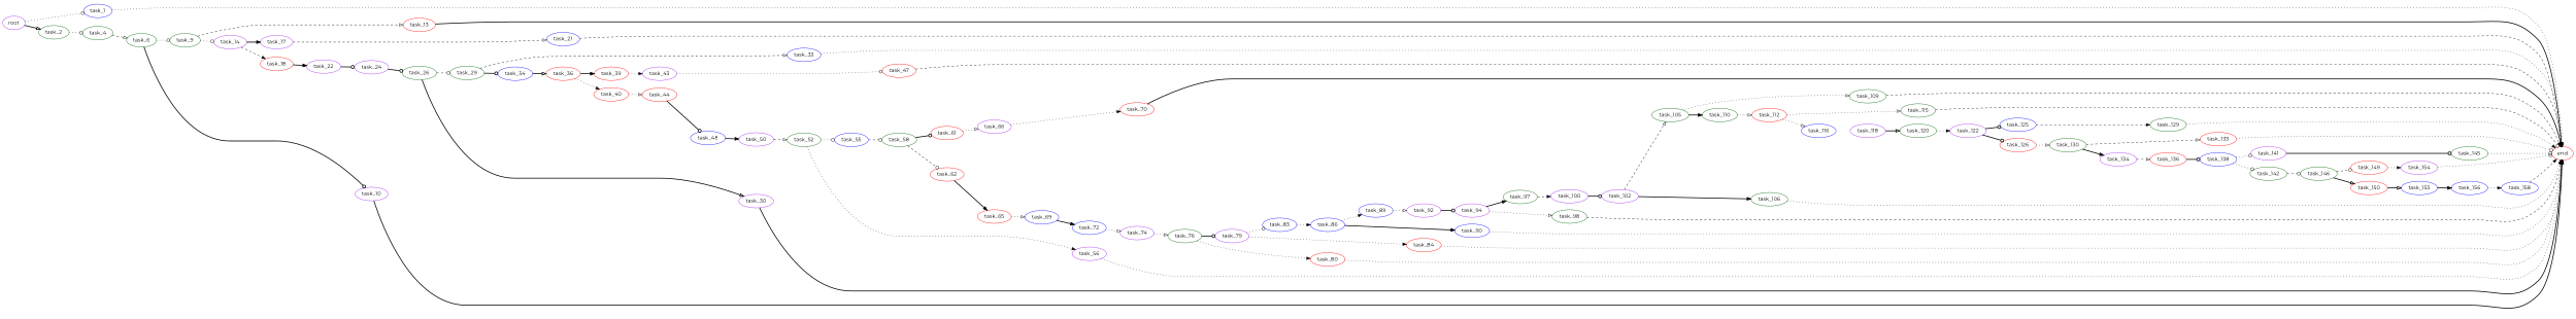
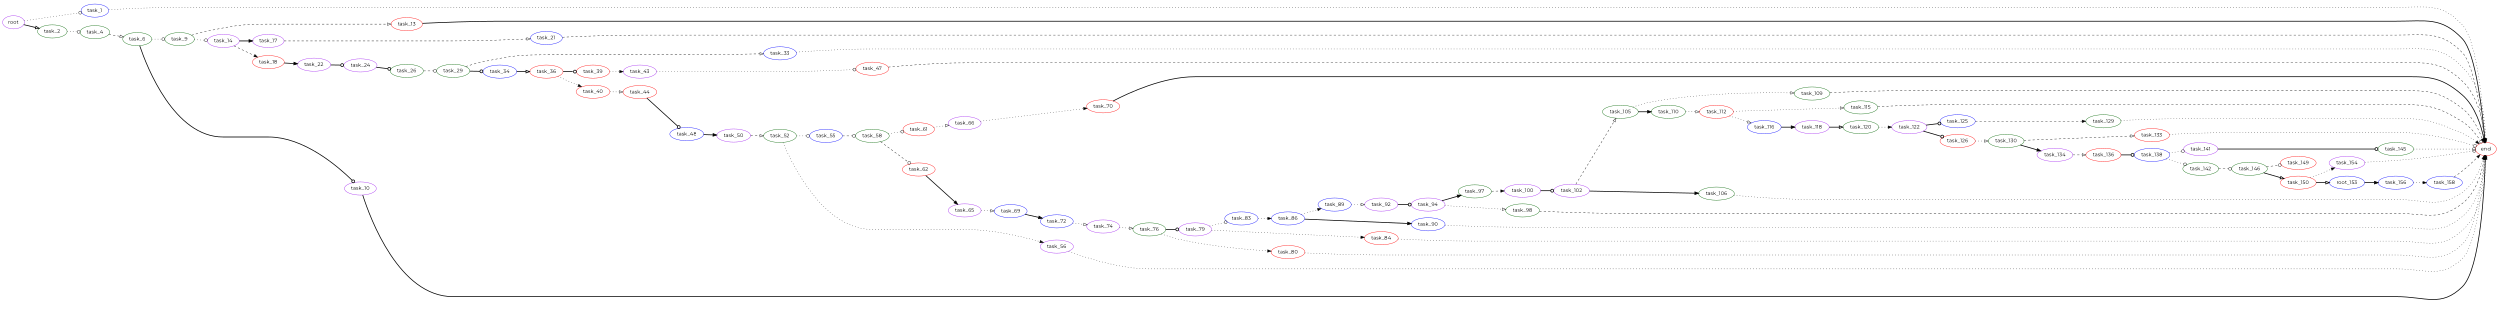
  digraph {
    fontname=Montserrat
    rankdir=LR
    node [color=purple fontname=Montserrat]
    edge [arrowhead=normal fontname=Montserrat style=dotted]
    task_1 [color=blue]
    root
    task_2 [color=darkgreen]
    end [color=red]
    task_4 [color=darkgreen]
    task_6 [color=darkgreen]
    task_9 [color=darkgreen]
    task_10
    task_13 [color=red]
    task_14
    task_17
    task_18 [color=red]
    task_21 [color=blue]
    task_22
    task_24
    task_26 [color=darkgreen]
    task_29 [color=darkgreen]
-   task_30
    task_33 [color=blue]
    task_34 [color=blue]
    task_36 [color=red]
    task_39 [color=red]
    task_40 [color=red]
    task_43
    task_44 [color=red]
    task_47 [color=red]
    task_48 [color=blue]
    task_50
    task_52 [color=darkgreen]
    task_55 [color=blue]
    task_56
    task_58 [color=darkgreen]
    task_61 [color=red]
    task_62 [color=red]
    task_66
-   task_65 [color=red]
+   task_65
    task_70 [color=red]
    task_69 [color=blue]
    task_72 [color=blue]
    task_74
    task_76 [color=darkgreen]
    task_79
    task_80 [color=red]
    task_83 [color=blue]
    task_84 [color=red]
    task_86 [color=blue]
    task_89 [color=blue]
    task_90 [color=blue]
    task_92
    task_94
    task_97 [color=darkgreen]
    task_98 [color=darkgreen]
    task_100
    task_102
    task_105 [color=darkgreen]
    task_106 [color=darkgreen]
    task_109 [color=darkgreen]
    task_110 [color=darkgreen]
    task_112 [color=red]
    task_115 [color=darkgreen]
    task_116 [color=blue]
    task_118
    task_120 [color=darkgreen]
    task_122
    task_125 [color=blue]
    task_126 [color=red]
    task_129 [color=darkgreen]
    task_130 [color=darkgreen]
    task_133 [color=red]
    task_134
    task_136 [color=red]
    task_138 [color=blue]
    task_141
    task_142 [color=darkgreen]
    task_145 [color=darkgreen]
    task_146 [color=darkgreen]
    task_149 [color=red]
    task_150 [color=red]
    task_154
-   task_153 [color=blue]
+   task_153 [color=blue label=root_153]
    task_156 [color=blue]
    task_158 [color=blue]
    task_1 -> end
    root -> task_1 [arrowhead=odot]
    root -> task_2 [arrowhead=onormal style=bold]
    task_2 -> task_4 [arrowhead=odot]
    task_4 -> task_6 [arrowhead=onormal style=dashed]
    task_6 -> task_9 [arrowhead=odot]
    task_6 -> task_10 [arrowhead=odot style=bold]
    task_9 -> task_13 [arrowhead=onormal style=dashed]
    task_9 -> task_14 [arrowhead=odot]
    task_10 -> end [arrowhead=odot style=bold]
    task_13 -> end [style=bold]
    task_14 -> task_17 [style=bold]
    task_14 -> task_18 [style=dashed]
    task_17 -> task_21 [arrowhead=onormal style=dashed]
    task_18 -> task_22 [style=bold]
    task_21 -> end [arrowhead=onormal style=dashed]
    task_22 -> task_24 [arrowhead=odot style=bold]
    task_24 -> task_26 [arrowhead=odot style=bold]
    task_26 -> task_29 [arrowhead=odot style=dashed]
-   task_26 -> task_30 [arrowhead=onormal style=bold]
    task_29 -> task_33 [arrowhead=onormal style=dashed]
    task_29 -> task_34 [arrowhead=odot style=bold]
-   task_30 -> end [arrowhead=onormal style=bold]
    task_33 -> end
    task_34 -> task_36 [arrowhead=onormal style=bold]
-   task_36 -> task_39 [style=bold]
+   task_36 -> task_39 [arrowhead=odot style=bold]
    task_36 -> task_40
    task_39 -> task_43
    task_40 -> task_44 [arrowhead=onormal]
    task_43 -> task_47 [arrowhead=odot]
    task_44 -> task_48 [arrowhead=odot style=bold]
    task_47 -> end [arrowhead=odot style=dashed]
    task_48 -> task_50 [style=bold]
    task_50 -> task_52 [arrowhead=onormal style=dashed]
    task_52 -> task_55 [arrowhead=odot]
    task_52 -> task_56
    task_55 -> task_58 [arrowhead=odot style=dashed]
    task_56 -> end [arrowhead=odot]
-   task_58 -> task_61 [arrowhead=odot style=bold]
+   task_58 -> task_61 [arrowhead=odot]
    task_58 -> task_62 [arrowhead=odot style=dashed]
    task_61 -> task_66 [arrowhead=onormal]
    task_62 -> task_65 [style=bold]
    task_66 -> task_70
    task_65 -> task_69 [arrowhead=onormal]
    task_70 -> end [style=bold]
    task_69 -> task_72 [style=bold]
    task_72 -> task_74 [arrowhead=onormal]
    task_74 -> task_76 [arrowhead=onormal]
    task_76 -> task_79 [arrowhead=odot style=bold]
    task_76 -> task_80
    task_79 -> task_83 [arrowhead=odot]
    task_79 -> task_84
    task_80 -> end
    task_83 -> task_86
    task_84 -> end
    task_86 -> task_89
    task_86 -> task_90 [style=bold]
    task_89 -> task_92 [arrowhead=onormal]
    task_90 -> end
    task_92 -> task_94 [arrowhead=odot style=bold]
    task_94 -> task_97 [style=bold]
    task_94 -> task_98 [arrowhead=onormal]
    task_97 -> task_100 [style=dashed]
    task_98 -> end [arrowhead=onormal style=dashed]
    task_100 -> task_102 [arrowhead=odot style=bold]
    task_102 -> task_105 [arrowhead=onormal style=dashed]
    task_102 -> task_106 [style=bold]
    task_105 -> task_109 [arrowhead=onormal]
    task_105 -> task_110 [style=bold]
    task_106 -> end
    task_109 -> end [style=dashed]
    task_110 -> task_112 [arrowhead=onormal]
    task_112 -> task_115 [arrowhead=onormal]
    task_112 -> task_116 [arrowhead=onormal]
    task_115 -> end [arrowhead=odot style=dashed]
+   task_116 -> task_118 [style=bold]
    task_118 -> task_120 [arrowhead=onormal style=bold]
    task_120 -> task_122
    task_122 -> task_125 [arrowhead=odot style=bold]
    task_122 -> task_126 [arrowhead=odot style=bold]
    task_125 -> task_129 [style=dashed]
    task_126 -> task_130 [arrowhead=onormal]
    task_129 -> end
    task_130 -> task_133 [arrowhead=onormal style=dashed]
    task_130 -> task_134 [style=bold]
    task_133 -> end [arrowhead=odot]
    task_134 -> task_136 [arrowhead=onormal style=dashed]
    task_136 -> task_138 [arrowhead=odot style=bold]
    task_138 -> task_141 [arrowhead=odot]
    task_138 -> task_142 [arrowhead=odot]
    task_141 -> task_145 [arrowhead=odot style=bold]
    task_142 -> task_146 [arrowhead=odot style=dashed]
    task_145 -> end [arrowhead=odot]
    task_146 -> task_149 [arrowhead=odot style=dashed]
    task_146 -> task_150 [arrowhead=onormal style=bold]
-   task_149 -> task_154
+   task_150 -> task_154
    task_150 -> task_153 [arrowhead=onormal style=bold]
    task_154 -> end [arrowhead=odot]
    task_153 -> task_156 [style=bold]
    task_156 -> task_158
    task_158 -> end [style=dashed]
  }
